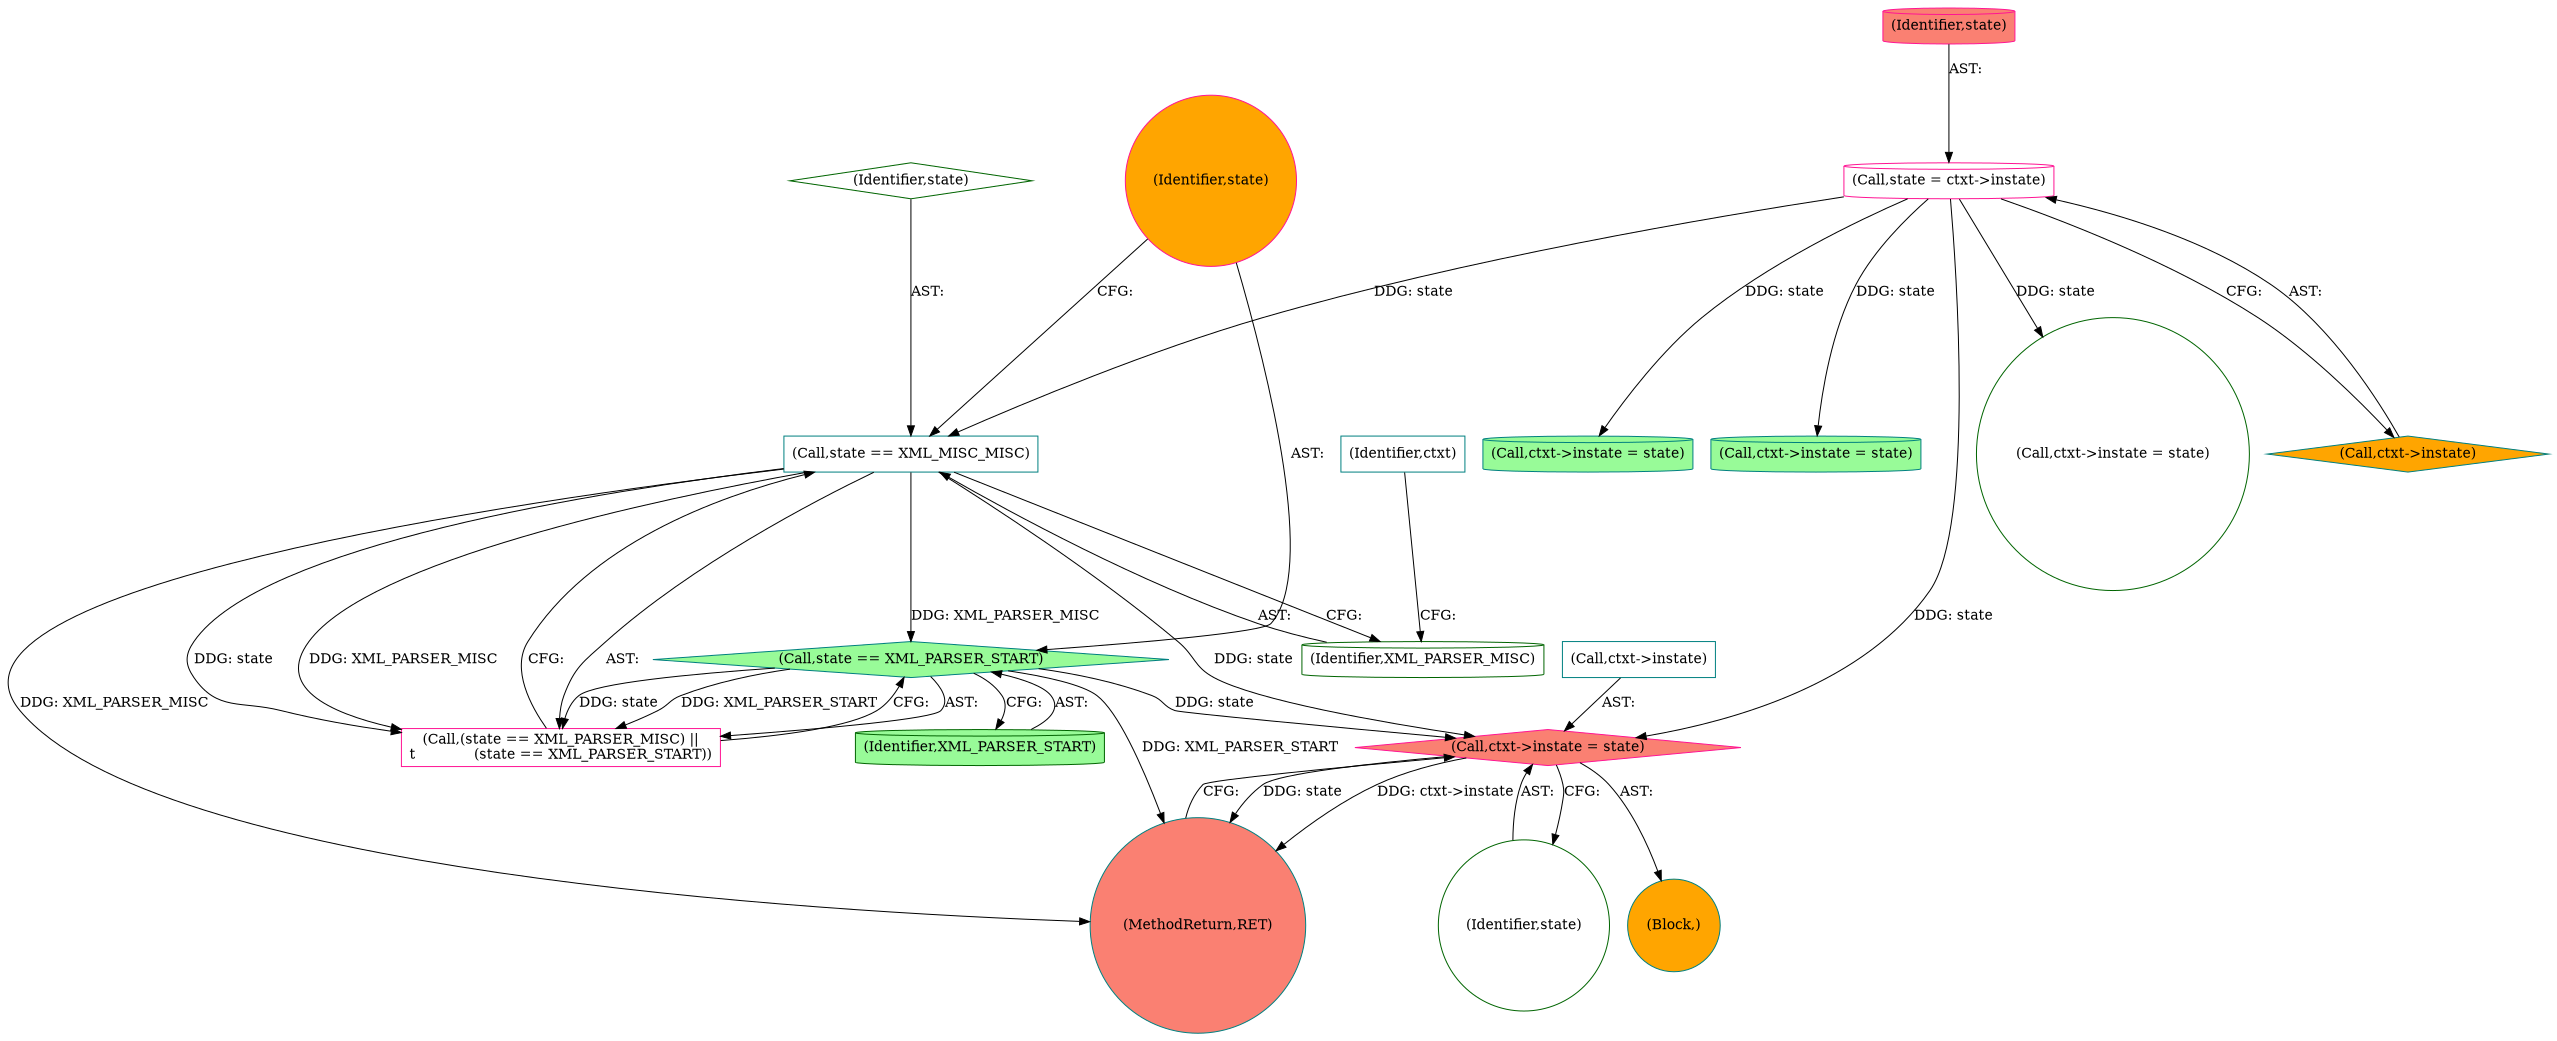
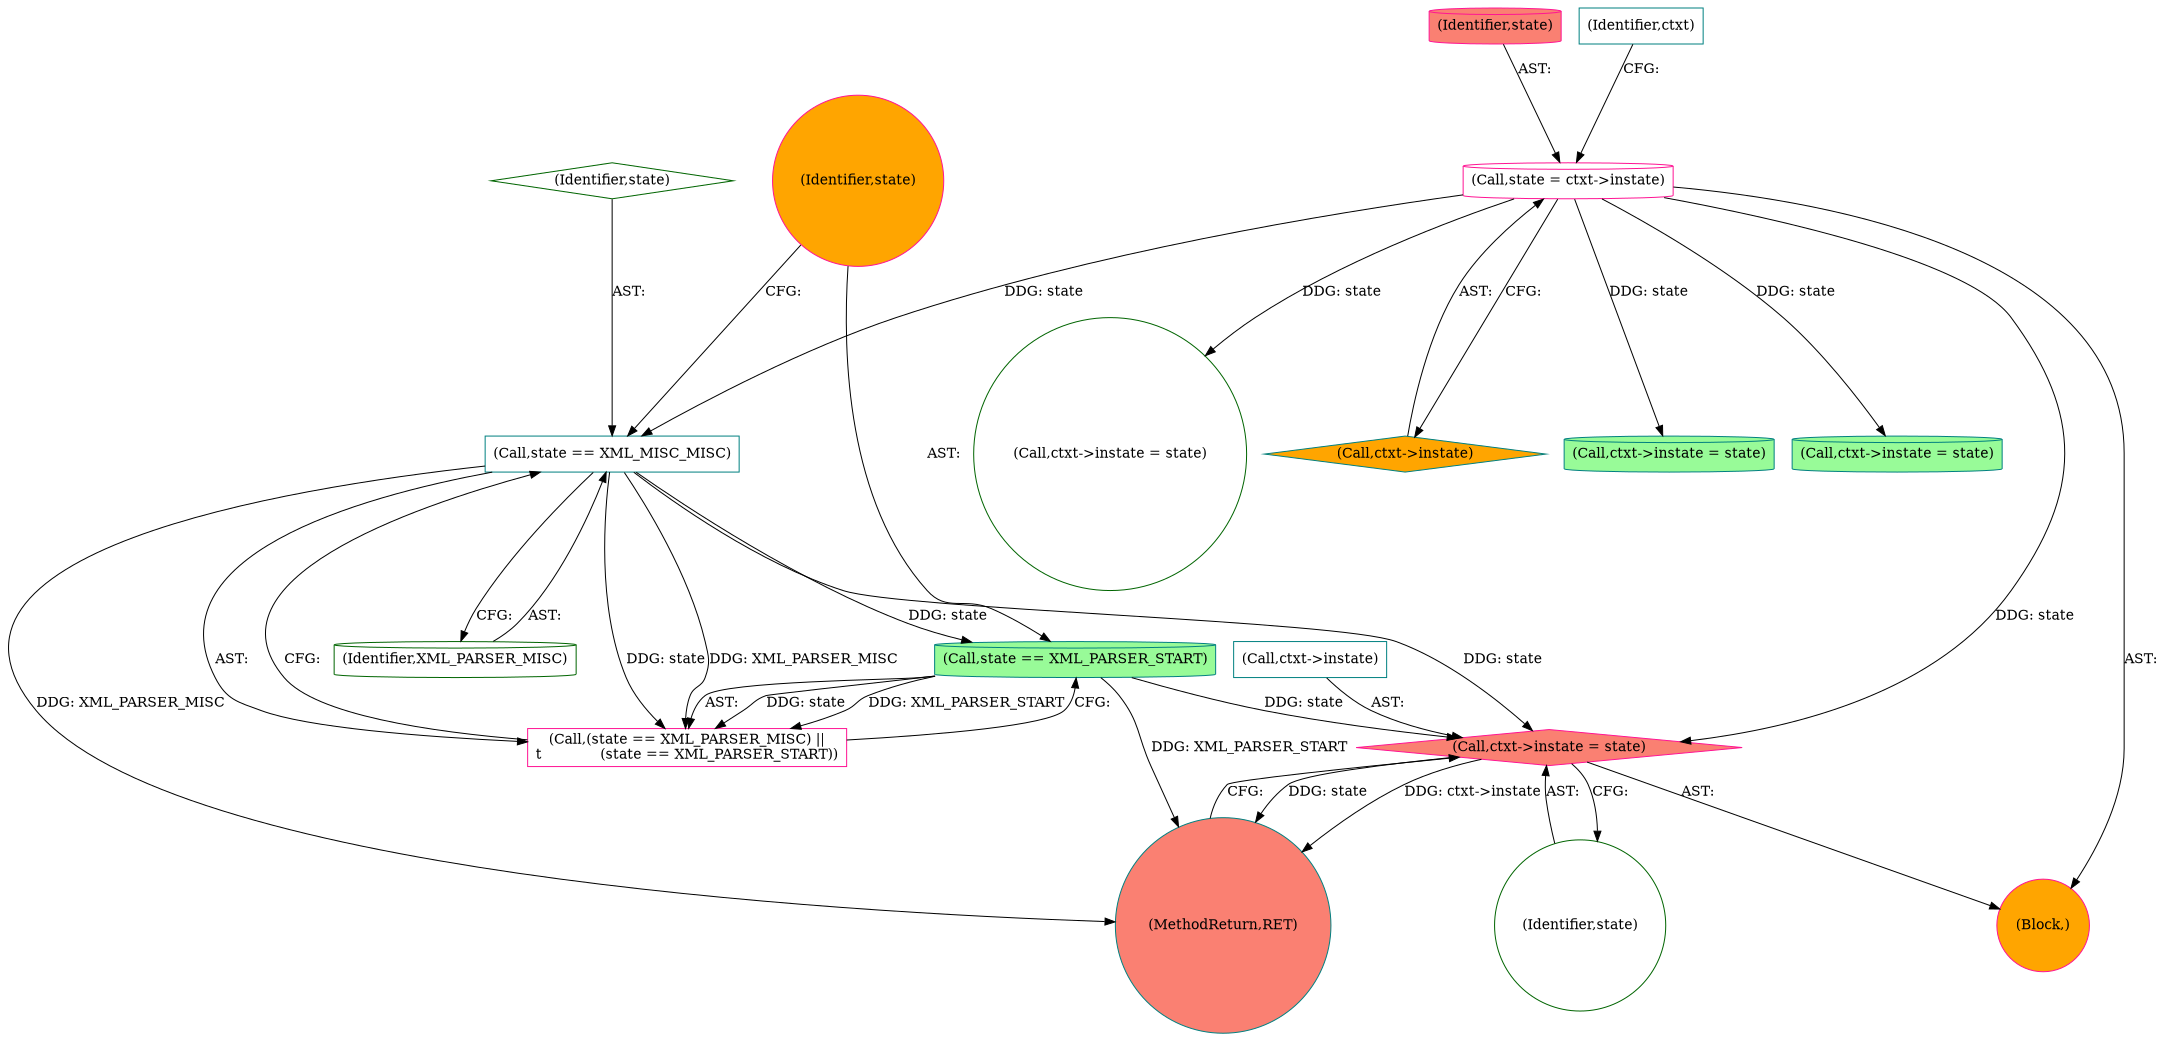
  digraph {
    fontname="DejaVu Serif"
    node [color=teal fillcolor=white fontname="DejaVu Serif" shape=cylinder style=filled]
    edge [fontname="DejaVu Serif"]
    n1 [color=deeppink fillcolor=salmon label="(Call,ctxt->instate = state)" shape=diamond]
-   n2 [fillcolor=orange label="(Block,)" shape=circle]
+   n2 [color=deeppink fillcolor=orange label="(Block,)" shape=circle]
    n3 [color=darkgreen label="(Identifier,state)" shape=circle]
    n4 [fillcolor=salmon label="(MethodReturn,RET)" shape=circle]
    n5 [label="(Call,state == XML_MISC_MISC)" shape=box]
-   n6 [fillcolor=palegreen label="(Call,state == XML_PARSER_START)" shape=diamond]
+   n6 [fillcolor=palegreen label="(Call,state == XML_PARSER_START)"]
    n7 [color=deeppink label="(Call,(state == XML_PARSER_MISC) ||\n\t             (state == XML_PARSER_START))" shape=box]
    n8 [color=darkgreen label="(Identifier,XML_PARSER_MISC)"]
-   n9 [color=darkgreen fillcolor=palegreen label="(Identifier,XML_PARSER_START)"]
    n10 [color=deeppink label="(Call,state = ctxt->instate)"]
    n11 [color=darkgreen label="(Call,ctxt->instate = state)" shape=circle]
    n12 [fillcolor=orange label="(Call,ctxt->instate)" shape=diamond]
    n13 [fillcolor=palegreen label="(Call,ctxt->instate = state)"]
    n14 [fillcolor=palegreen label="(Call,ctxt->instate = state)"]
    n15 [label="(Call,ctxt->instate)" shape=box]
    n16 [color=deeppink fillcolor=salmon label="(Identifier,state)"]
    n17 [color=deeppink fillcolor=orange label="(Identifier,state)" shape=circle]
    n18 [color=darkgreen label="(Identifier,state)" shape=diamond]
    n19 [label="(Identifier,ctxt)" shape=box]
    n1 -> n2 [label="AST: "]
    n1 -> n3 [label="CFG: "]
    n1 -> n4 [label="DDG: state"]
    n1 -> n4 [label="DDG: ctxt->instate"]
    n3 -> n1 [label="AST: "]
    n4 -> n1 [label="CFG: "]
    n5 -> n1 [label="DDG: state"]
    n5 -> n4 [label="DDG: XML_PARSER_MISC"]
-   n5 -> n6 [label="DDG: XML_PARSER_MISC"]
+   n5 -> n6 [label="DDG: state"]
    n5 -> n7 [label="AST: "]
    n5 -> n7 [label="DDG: state"]
    n5 -> n7 [label="DDG: XML_PARSER_MISC"]
    n5 -> n8 [label="CFG: "]
    n6 -> n1 [label="DDG: state"]
    n6 -> n4 [label="DDG: XML_PARSER_START"]
    n6 -> n7 [label="AST: "]
    n6 -> n7 [label="DDG: state"]
    n6 -> n7 [label="DDG: XML_PARSER_START"]
-   n6 -> n9 [label="CFG: "]
    n7 -> n5 [label="CFG: "]
    n7 -> n6 [label="CFG: "]
    n8 -> n5 [label="AST: "]
-   n9 -> n6 [label="AST: "]
    n10 -> n1 [label="DDG: state"]
+   n10 -> n2 [label="AST: "]
    n10 -> n5 [label="DDG: state"]
    n10 -> n11 [label="DDG: state"]
    n10 -> n12 [label="CFG: "]
    n10 -> n13 [label="DDG: state"]
    n10 -> n14 [label="DDG: state"]
    n12 -> n10 [label="AST: "]
    n15 -> n1 [label="AST: "]
    n16 -> n10 [label="AST: "]
    n17 -> n5 [label="CFG: "]
    n17 -> n6 [label="AST: "]
    n18 -> n5 [label="AST: "]
-   n19 -> n8 [label="CFG: "]
+   n19 -> n10 [label="CFG: "]
  }
